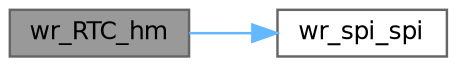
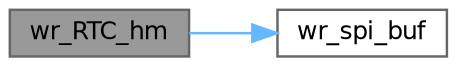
  digraph {
    rankdir=LR
    node [fontname=Helvetica fontsize=10 shape=box style=filled]
    n1 [color=gray40 fillcolor=grey60 fontcolor=black height=0.2 label=wr_RTC_hm width=0.4]
-   n2 [color=grey40 fillcolor=white height=0.2 label=wr_spi_spi width=0.4]
+   n2 [color=grey40 fillcolor=white height=0.2 label=wr_spi_buf width=0.4]
    n1 -> n2 [color=steelblue1 fontname=Helvetica fontsize=10 labelfontname=Helvetica labelfontsize=10 style=solid]
  }
